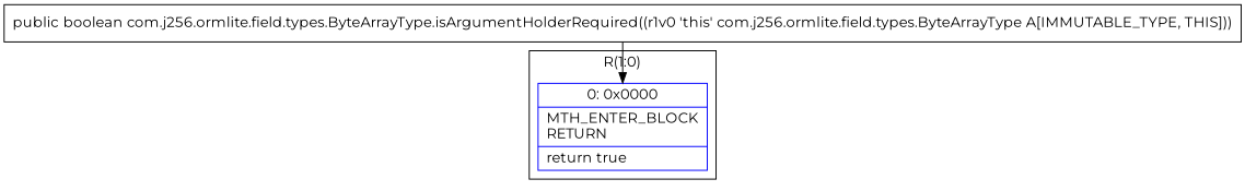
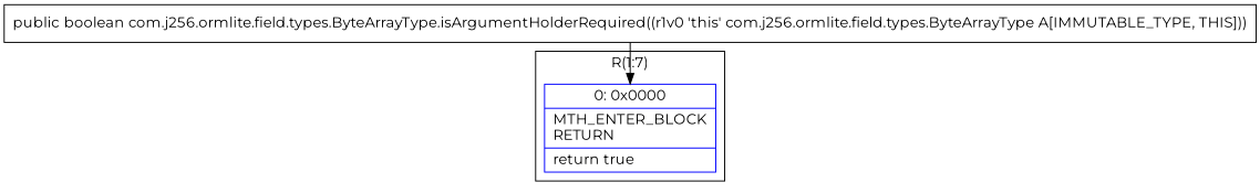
  digraph {
    fontname=Montserrat
    node [shape=record fontname=Montserrat]
    n1 [color=blue label="{0\:\ 0x0000|MTH_ENTER_BLOCK\lRETURN\l|return true\l}"]
    n2 [label="{public boolean com.j256.ormlite.field.types.ByteArrayType.isArgumentHolderRequired((r1v0 'this' com.j256.ormlite.field.types.ByteArrayType A[IMMUTABLE_TYPE, THIS])) }"]
    subgraph cluster_1 {
-     label="R(1:0)"
+     label="R(1:7)"
      n1
    }
    n2 -> n1 [fontname=Montserrat]
  }
